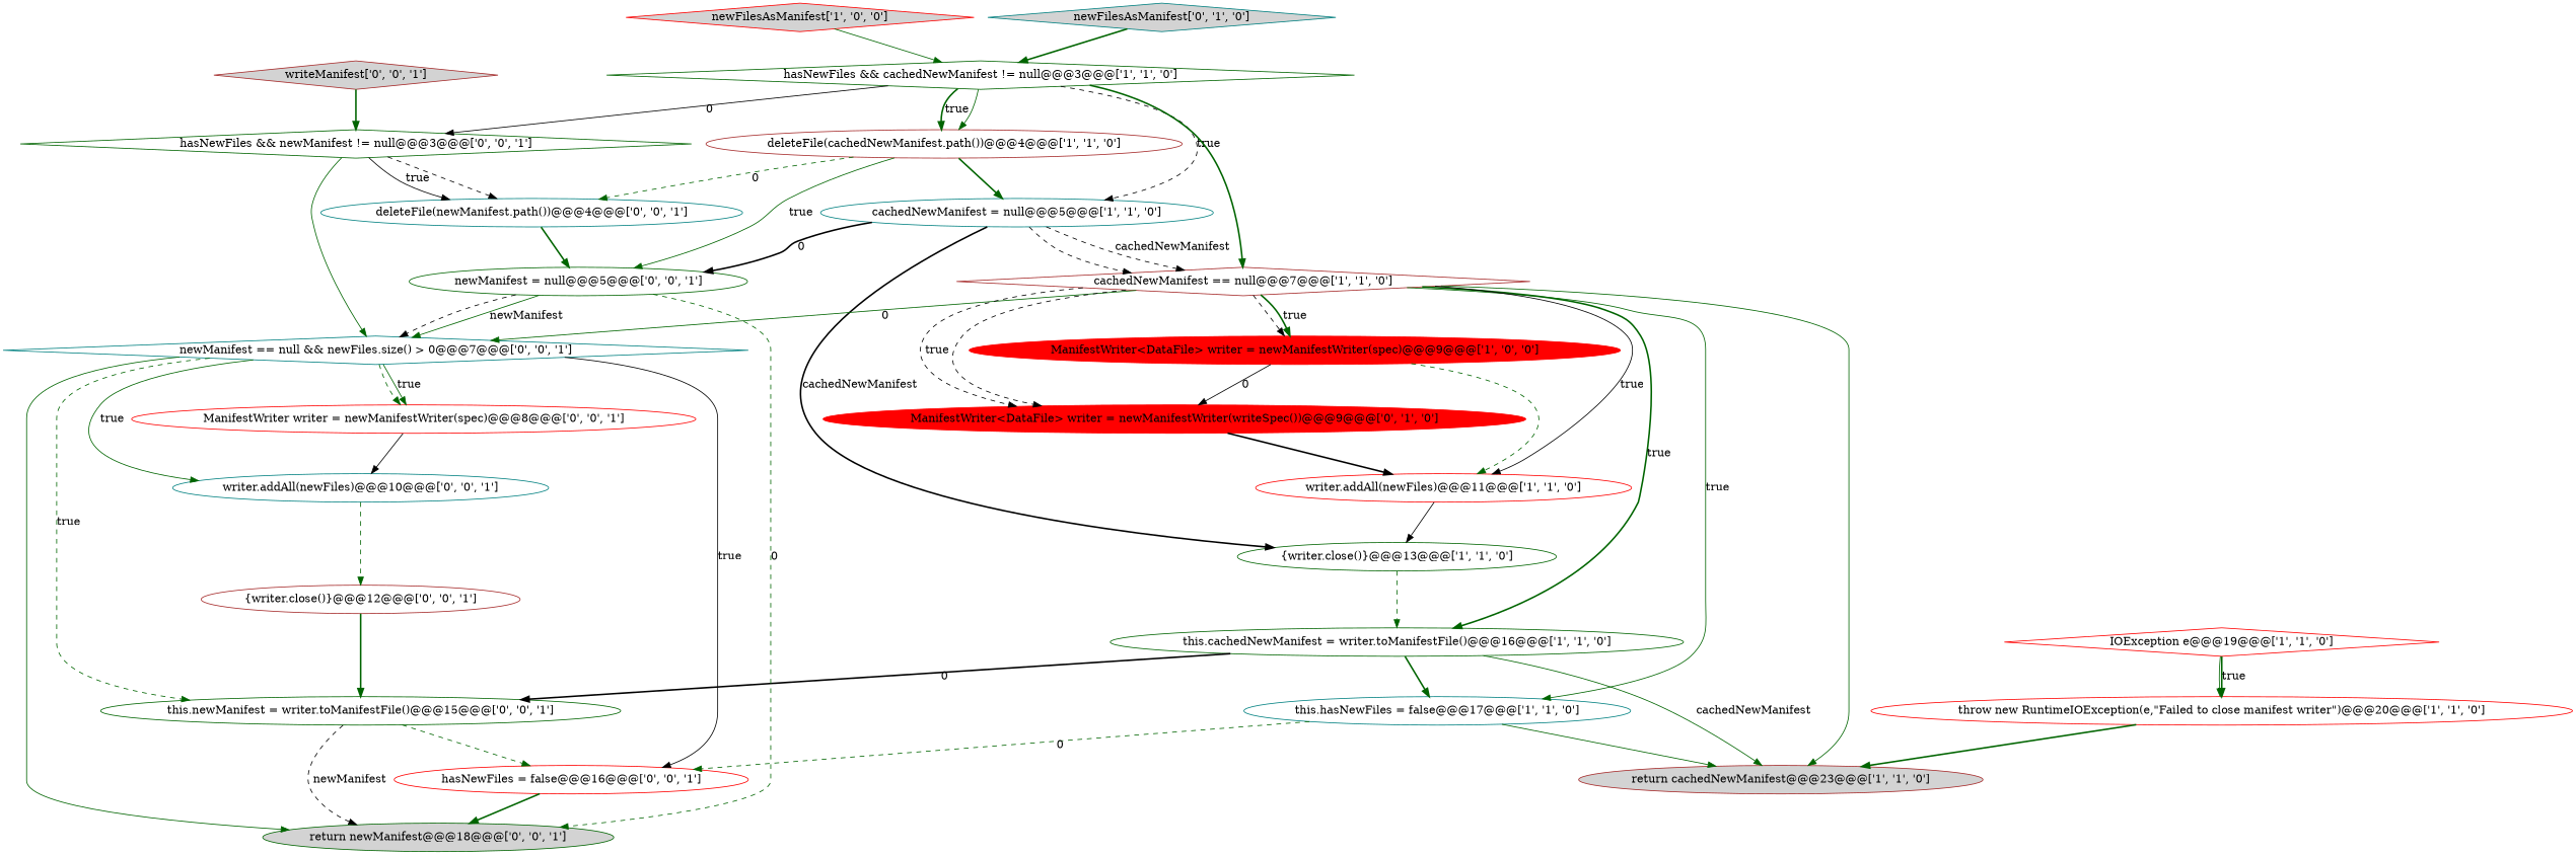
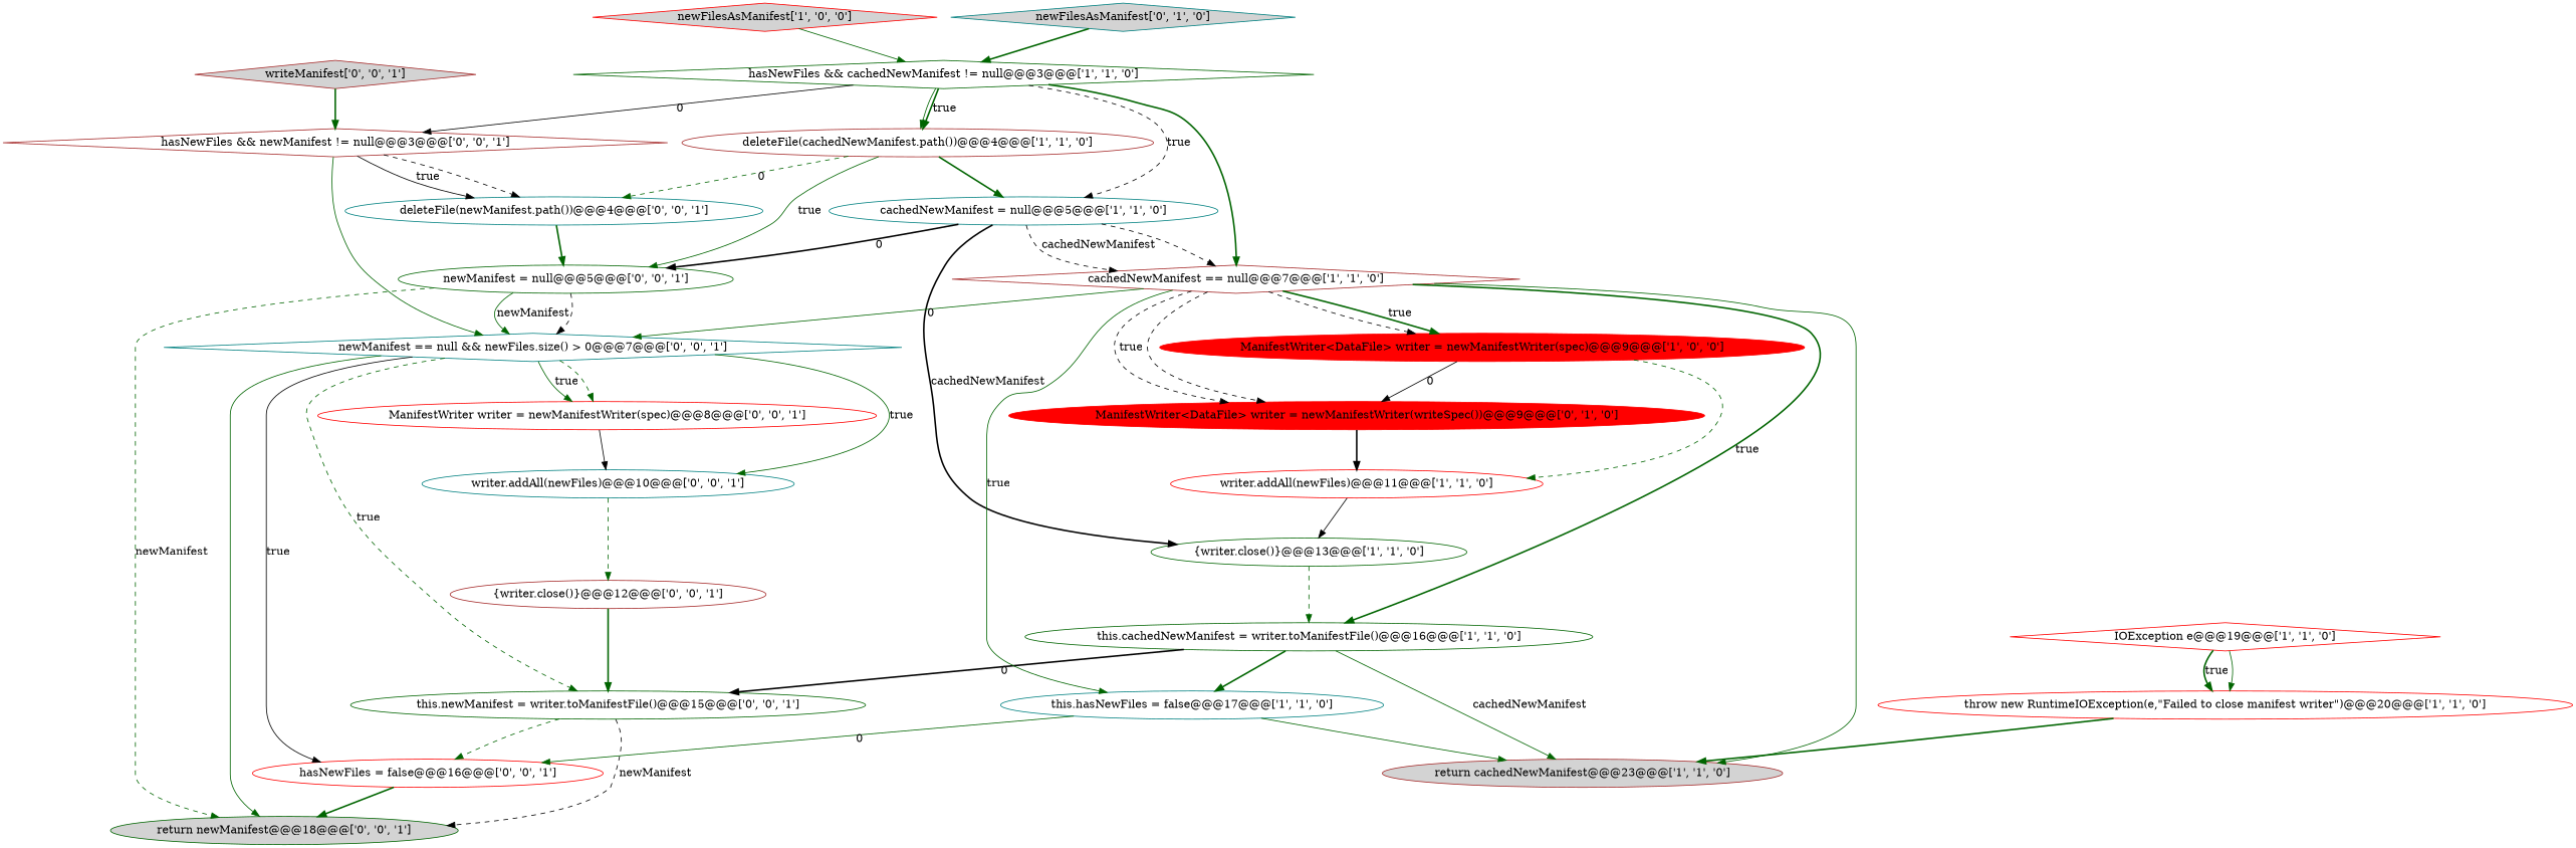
  digraph {
    node [color=red fillcolor=white shape=ellipse style=filled]
    edge [color=darkgreen style=solid]
    n1 [label="hasNewFiles = false@@@16@@@['0', '0', '1']"]
    n2 [color=darkgreen fillcolor=lightgray label="return newManifest@@@18@@@['0', '0', '1']"]
    n3 [label="IOException e@@@19@@@['1', '1', '0']" shape=diamond]
    n4 [label="throw new RuntimeIOException(e,\"Failed to close manifest writer\")@@@20@@@['1', '1', '0']"]
    n5 [color=brown fillcolor=lightgray label="return cachedNewManifest@@@23@@@['1', '1', '0']"]
    n6 [color=brown label="{writer.close()}@@@12@@@['0', '0', '1']"]
    n7 [color=darkgreen label="this.newManifest = writer.toManifestFile()@@@15@@@['0', '0', '1']"]
    n8 [color=teal label="writer.addAll(newFiles)@@@10@@@['0', '0', '1']"]
    n9 [color=darkgreen label="this.cachedNewManifest = writer.toManifestFile()@@@16@@@['1', '1', '0']"]
    n10 [color=teal label="this.hasNewFiles = false@@@17@@@['1', '1', '0']"]
    n11 [color=teal label="deleteFile(newManifest.path())@@@4@@@['0', '0', '1']"]
    n12 [color=darkgreen label="newManifest = null@@@5@@@['0', '0', '1']"]
    n13 [color=teal label="newManifest == null && newFiles.size() > 0@@@7@@@['0', '0', '1']" shape=diamond]
    n14 [color=brown label="deleteFile(cachedNewManifest.path())@@@4@@@['1', '1', '0']"]
    n15 [color=teal label="cachedNewManifest = null@@@5@@@['1', '1', '0']"]
    n16 [color=brown label="cachedNewManifest == null@@@7@@@['1', '1', '0']" shape=diamond]
    n17 [color=darkgreen label="{writer.close()}@@@13@@@['1', '1', '0']"]
    n18 [fillcolor=lightgray label="newFilesAsManifest['1', '0', '0']" shape=diamond]
    n19 [color=darkgreen label="hasNewFiles && cachedNewManifest != null@@@3@@@['1', '1', '0']" shape=diamond]
-   n20 [color=darkgreen label="hasNewFiles && newManifest != null@@@3@@@['0', '0', '1']" shape=diamond]
+   n20 [color=brown label="hasNewFiles && newManifest != null@@@3@@@['0', '0', '1']" shape=diamond]
    n21 [label="writer.addAll(newFiles)@@@11@@@['1', '1', '0']"]
    n22 [fillcolor=red label="ManifestWriter<DataFile> writer = newManifestWriter(writeSpec())@@@9@@@['0', '1', '0']"]
    n23 [fillcolor=red label="ManifestWriter<DataFile> writer = newManifestWriter(spec)@@@9@@@['1', '0', '0']"]
    n24 [label="ManifestWriter writer = newManifestWriter(spec)@@@8@@@['0', '0', '1']"]
    n25 [color=teal fillcolor=lightgray label="newFilesAsManifest['0', '1', '0']" shape=diamond]
    n26 [color=brown fillcolor=lightgray label="writeManifest['0', '0', '1']" shape=diamond]
    n1 -> n2 [style=bold]
    n3 -> n4
    n3 -> n4 [label=true style=bold]
    n4 -> n5 [style=bold]
    n6 -> n7 [style=bold]
    n7 -> n1 [style=dashed]
    n7 -> n2 [color=black label=newManifest style=dashed]
    n8 -> n6 [style=dashed]
    n9 -> n5 [label=cachedNewManifest]
    n9 -> n7 [color=black label=0 style=bold]
    n9 -> n10 [style=bold]
-   n10 -> n1 [label=0 style=dashed]
+   n10 -> n1 [label=0]
    n10 -> n5
    n11 -> n12 [style=bold]
-   n12 -> n2 [label=0 style=dashed]
+   n12 -> n2 [label=newManifest style=dashed]
    n12 -> n13 [label=newManifest]
    n12 -> n13 [color=black style=dashed]
    n13 -> n1 [color=black label=true]
    n13 -> n2
    n13 -> n7 [label=true style=dashed]
    n13 -> n8 [label=true]
    n13 -> n24 [label=true]
    n13 -> n24 [style=dashed]
    n14 -> n11 [label=0 style=dashed]
    n14 -> n12 [label=true]
    n14 -> n15 [style=bold]
    n15 -> n12 [color=black label=0 style=bold]
    n15 -> n16 [color=black style=dashed]
    n15 -> n16 [color=black label=cachedNewManifest style=dashed]
    n15 -> n17 [color=black label=cachedNewManifest style=bold]
    n16 -> n5
    n16 -> n9 [label=true style=bold]
    n16 -> n10 [label=true]
    n16 -> n13 [label=0]
-   n16 -> n21 [color=black label=true]
    n16 -> n22 [color=black style=dashed]
    n16 -> n22 [color=black label=true style=dashed]
    n16 -> n23 [color=black style=dashed]
    n16 -> n23 [label=true style=bold]
    n17 -> n9 [style=dashed]
    n18 -> n19
    n19 -> n14 [label=true style=bold]
    n19 -> n14
    n19 -> n15 [color=black label=true style=dashed]
    n19 -> n16 [style=bold]
    n19 -> n20 [color=black label=0]
    n20 -> n11 [color=black style=dashed]
    n20 -> n11 [color=black label=true]
    n20 -> n13
    n21 -> n17 [color=black]
    n22 -> n21 [color=black style=bold]
    n23 -> n21 [style=dashed]
    n23 -> n22 [color=black label=0]
    n24 -> n8 [color=black]
    n25 -> n19 [style=bold]
    n26 -> n20 [style=bold]
  }
